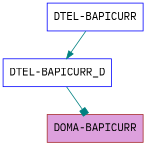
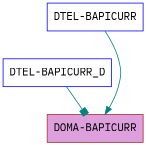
  digraph {
    fontname="IBM Plex Mono"
    node [color=blue fillcolor=white fontname="IBM Plex Mono" shape=box style=filled]
    edge [color=teal fontname="IBM Plex Mono"]
    n1 [label="DTEL-BAPICURR"]
    "DTEL-BAPICURR_D"
    "DOMA-BAPICURR" [color=brown fillcolor=plum]
-   n1 -> "DTEL-BAPICURR_D" [arrowhead=normal]
+   n1 -> "DOMA-BAPICURR" [arrowhead=normal]
    "DTEL-BAPICURR_D" -> "DOMA-BAPICURR" [arrowhead=box]
  }
